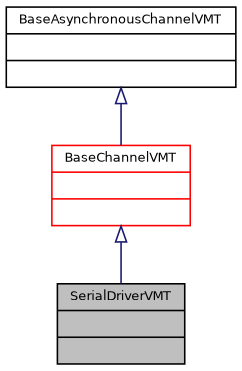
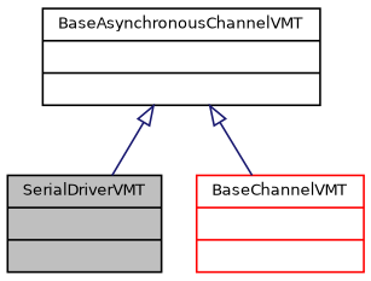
  digraph {
    node [color=black fontname=Helvetica fontsize=8 shape=record]
    edge [arrowtail=onormal color=midnightblue dir=back fontname=Helvetica fontsize=8 labelfontname=Helvetica labelfontsize=8 style=solid]
    n1 [fillcolor=grey75 fontcolor=black height=0.2 label="{SerialDriverVMT\n||}" style=filled width=0.4]
    n2 [height=0.2 label="{BaseAsynchronousChannelVMT\n||}" width=0.4]
    n3 [color=red height=0.2 label="{BaseChannelVMT\n||}" width=0.4]
-   n3 -> n1
+   n2 -> n1
    n2 -> n3
  }
